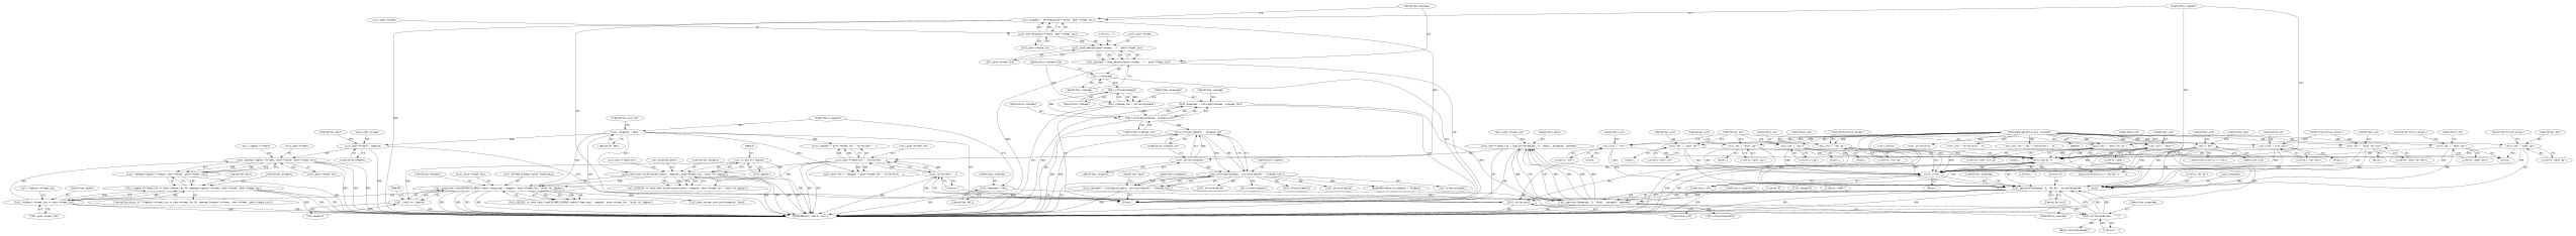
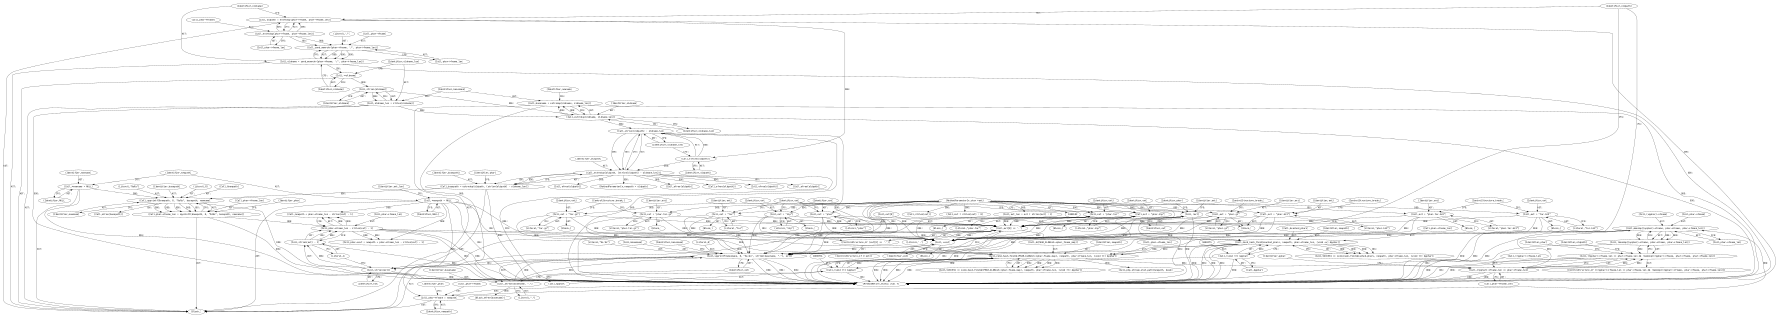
  digraph {
    fontname="JetBrains Mono"
    node [fontname="JetBrains Mono"]
    edge [fontname="JetBrains Mono"]
    n1 [label="(Call,memcmp((*pphar)->fname, phar->fname, phar->fname_len))"]
    n2 [label="(Call,!memcmp((*pphar)->fname, phar->fname, phar->fname_len))"]
    n3 [label="(Call,phar->fname_len)"]
    n4 [label="(MethodReturn,static zval *)"]
    n5 [label="(Call,(*pphar)->fname_len == phar->fname_len && !memcmp((*pphar)->fname, phar->fname, phar->fname_len))"]
    n6 [label="(Call,phar->fname = newpath)"]
    n7 [label="(Block,)"]
    n8 [label="(Identifier,newpath)"]
    n9 [label="(Call,*newpath = NULL)"]
    n10 [label="(Call,zend_hash_find(&(PHAR_GLOBALS->phar_fname_map), newpath, phar->fname_len, (void **) &pphar))"]
    n11 [label="(Call,zend_hash_find(&cached_phars, newpath, phar->fname_len, (void **) &pphar))"]
    n12 [label="(Call,newpath + phar->fname_len - strlen(ext) - 1)"]
    n13 [label="(Call,phar->ext = newpath + phar->fname_len - strlen(ext) - 1)"]
    n14 [label="(Identifier,NULL)"]
    n15 [label="(Call,(*pphar)->fname_len == phar->fname_len)"]
    n16 [label="(Call,(void **) &pphar)"]
    n17 [label="(Call,SUCCESS == zend_hash_find(&(PHAR_GLOBALS->phar_fname_map), newpath, phar->fname_len, (void **) &pphar))"]
    n18 [label="(Call,php_stream_stat_path(newpath, &ssb))"]
    n19 [label="(Call,(void **) &pphar)"]
    n20 [label="(Call,SUCCESS == zend_hash_find(&cached_phars, newpath, phar->fname_len, (void **) &pphar))"]
    n21 [label="(Call,phar->fname_len - strlen(ext) - 1)"]
    n22 [label="(Call,phar->fname_len)"]
    n23 [label="(ControlStructure,if ((*pphar)->fname_len == phar->fname_len && !memcmp((*pphar)->fname, phar->fname, phar->fname_len)))"]
    n24 [label="(Call,&pphar)"]
    n25 [label="(Call,&pphar)"]
    n26 [label="(Call,strlen(ext) - 1)"]
    n27 [label="(Literal,1)"]
    n28 [label="(Call,phar->fname_len = spprintf(&newpath, 0, \"%s%s\", basepath, newname))"]
    n29 [label="(Call,spprintf(&newpath, 0, \"%s%s\", basepath, newname))"]
    n30 [label="(Call,efree(basepath))"]
    n31 [label="(Identifier,newname)"]
    n32 [label="(Call,basepath = estrndup(oldpath, (strlen(oldpath) - oldname_len)))"]
    n33 [label="(Call,estrndup(oldpath, (strlen(oldpath) - oldname_len)))"]
    n34 [label="(Call,strlen(oldpath) - oldname_len)"]
    n35 [label="(Call,efree(oldpath))"]
    n36 [label="(Call,efree(oldpath))"]
    n37 [label="(Call,efree(oldpath))"]
    n38 [label="(Call,efree(oldpath))"]
    n39 [label="(MethodParameterIn,newpath = oldpath)"]
    n40 [label="(Call,efree(oldpath))"]
    n41 [label="(Identifier,oldname_len)"]
    n42 [label="(Call,strlen(oldpath))"]
    n43 [label="(Identifier,oldpath)"]
    n44 [label="(Call,oldpath = estrndup(phar->fname, phar->fname_len))"]
    n45 [label="(Call,estrndup(phar->fname, phar->fname_len))"]
    n46 [label="(Call,zend_memrchr(phar->fname, '/', phar->fname_len))"]
    n47 [label="(Call,phar->fname_len)"]
    n48 [label="(Call,oldname = zend_memrchr(phar->fname, '/', phar->fname_len))"]
    n49 [label="(Call,phar->fname_len)"]
    n50 [label="(Call,estrndup(oldname, oldname_len))"]
    n51 [label="(Call,basename = estrndup(oldname, oldname_len))"]
    n52 [label="(Identifier,oldname_len)"]
    n53 [label="(Call,strtok(basename, \".\"))"]
    n54 [label="(Call,strlen(oldname))"]
    n55 [label="(Call,oldname_len = strlen(oldname))"]
    n56 [label="(Identifier,oldname)"]
    n57 [label="(Call,++oldname)"]
    n58 [label="(Identifier,oldname)"]
    n59 [label="(Call,*newname = NULL)"]
    n60 [label="(Identifier,NULL)"]
    n61 [label="(Call,strlen(ext))"]
    n62 [label="(Identifier,ext)"]
    n63 [label="(Call,spprintf(&newname, 0, \"%s.%s\", strtok(basename, \".\"), ext))"]
    n64 [label="(Identifier,ext)"]
    n65 [label="(Block,efree(basename))"]
    n66 [label="(Literal,\".\")"]
    n67 [label="(Call,ext = \"phar.tar\")"]
    n68 [label="(Call,ext[0] == '.')"]
    n69 [label="(Call,++ext)"]
    n70 [label="(Block,)"]
    n71 [label="(Literal,\"phar.tar\")"]
    n72 [label="(Literal,'.')"]
    n73 [label="(ControlStructure,if (ext[0] == '.'))"]
    n74 [label="(Identifier,ext)"]
    n75 [label="(Block,)"]
-   n76 [label="(MethodParameterIn,char *cached)"]
+   n76 [label="(MethodParameterIn,char *ext)"]
    n77 [label="(Call,ext = \"tar.gz\")"]
    n78 [label="(Call,ext = \"phar.zip\")"]
    n79 [label="(Call,ext = \"tar.bz2\")"]
    n80 [label="(Call,ext = \"tar\")"]
    n81 [label="(Call,ext = \"zip\")"]
    n82 [label="(Call,ext = \"phar.tar.bz2\")"]
    n83 [label="(Call,ext = \"phar.gz\")"]
    n84 [label="(Call,ext = \"phar.tar.gz\")"]
    n85 [label="(Call,!ext)"]
    n86 [label="(Call,ext = \"phar\")"]
    n87 [label="(Call,ext = \"phar.bz2\")"]
    n88 [label="(Call,strlen(ext))"]
    n89 [label="(Call,ext ? strlen(ext) : 0)"]
    n90 [label="(Call,ext_len = ext ? strlen(ext) : 0)"]
    1000102
    n92 [label="(Literal,\"tar.gz\")"]
    n93 [label="(Block,)"]
    n94 [label="(Block,)"]
    n95 [label="(Literal,\"phar.zip\")"]
    n96 [label="(Block,)"]
    n97 [label="(Literal,\"tar.bz2\")"]
    n98 [label="(Block,)"]
    n99 [label="(Literal,\"tar\")"]
    n100 [label="(Literal,\"zip\")"]
    n101 [label="(Block,)"]
    n102 [label="(Block,)"]
    n103 [label="(Literal,\"phar.tar.bz2\")"]
    n104 [label="(Block,)"]
    n105 [label="(Literal,\"phar.gz\")"]
    n106 [label="(Literal,\"phar.tar.gz\")"]
    n107 [label="(Block,)"]
    n108 [label="(ControlStructure,if (!ext))"]
    n109 [label="(Identifier,ext)"]
    n110 [label="(Literal,\"phar\")"]
    n111 [label="(Literal,\"phar.bz2\")"]
    n112 [label="(Call,phar->fname_len)"]
    n113 [label="(Call,phar->fname)"]
    n114 [label="(Identifier,ext)"]
    n115 [label="(Identifier,ext)"]
    n116 [label="(Identifier,ext)"]
    n117 [label="(Identifier,ext)"]
    n118 [label="(Call,&cached_phars)"]
    n119 [label="(Literal,\"%s.%s\")"]
    n120 [label="(Call,phar->fname)"]
    n121 [label="(Identifier,pphar)"]
    n122 [label="(Identifier,newpath)"]
    n123 [label="(ControlStructure,break;)"]
    n124 [label="(ControlStructure,break;)"]
    n125 [label="(Identifier,ext)"]
    n126 [label="(Identifier,oldpath)"]
    n127 [label="(Call,phar->fname_len)"]
    n128 [label="(Call,(*pphar)->fname_len)"]
    n129 [label="(Identifier,basepath)"]
    n130 [label="(Call,&(PHAR_GLOBALS->phar_fname_map))"]
    n131 [label="(Identifier,oldname)"]
    n132 [label="(Call,(*pphar)->fname)"]
    n133 [label="(Literal,0)"]
    n134 [label="(Call,&newname)"]
    n135 [label="(Identifier,oldname_len)"]
    n136 [label="(Identifier,phar)"]
    n137 [label="(Identifier,newpath)"]
    n138 [label="(Identifier,phar)"]
    n139 [label="(Identifier,ext)"]
    n140 [label="(Identifier,phar)"]
    n141 [label="(Identifier,basename)"]
    n142 [label="(Call,&newpath)"]
    n143 [label="(Identifier,basename)"]
    n144 [label="(Identifier,ext)"]
    n145 [label="(Call,phar->fname_len)"]
    n146 [label="(Call,ext[0])"]
    n147 [label="(Identifier,newname)"]
    n148 [label="(Literal,\"%s%s\")"]
    n149 [label="(Call,phar->fname_len)"]
    n150 [label="(Identifier,ext)"]
    n151 [label="(Call,phar->fname)"]
    n152 [label="(Identifier,ext)"]
    n153 [label="(ControlStructure,break;)"]
    n154 [label="(Literal,'/')"]
    n155 [label="(Identifier,oldpath)"]
    n156 [label="(Identifier,ext)"]
    n157 [label="(Identifier,basename)"]
    n158 [label="(Identifier,ext)"]
    n159 [label="(Identifier,phar)"]
    n160 [label="(Identifier,oldpath)"]
    n161 [label="(Literal,0)"]
    n162 [label="(ControlStructure,break;)"]
    n163 [label="(Identifier,newname)"]
    n164 [label="(Identifier,ext)"]
    n165 [label="(Identifier,ext_len)"]
    n166 [label="(Identifier,ext)"]
    n167 [label="(Identifier,newpath)"]
    n168 [label="(Identifier,oldname)"]
    n169 [label="(Call,phar->fname)"]
    n170 [label="(Identifier,phar)"]
    n171 [label="(Identifier,basepath)"]
    1000375
    1000396
    n1 -> n2 [label="AST: "]
    n1 -> n2 [label="DDG: "]
    n1 -> n2 [label="DDG: "]
    n1 -> n2 [label="DDG: "]
    n1 -> n3 [label="CFG: "]
    n1 -> n4 [label="DDG: "]
    n1 -> n4 [label="DDG: "]
    n1 -> n4 [label="DDG: "]
    n2 -> n1 [label="CFG: "]
    n2 -> n4 [label="DDG: "]
    n2 -> n5 [label="AST: "]
    n2 -> n5 [label="DDG: "]
    n3 -> n1 [label="AST: "]
    n5 -> n2 [label="CFG: "]
    n5 -> n4 [label="DDG: "]
    n5 -> n4 [label="DDG: "]
    n5 -> n4 [label="DDG: "]
    n5 -> n15 [label="CFG: "]
    n5 -> n23 [label="AST: "]
    n6 -> n1 [label="DDG: "]
-   n6 -> n4 [label="DDG: "]
+   n4 -> n6 [label="DDG: "]
    n6 -> n7 [label="AST: "]
    n6 -> n8 [label="CFG: "]
    n8 -> n6 [label="AST: "]
    n9 -> n4 [label="DDG: "]
    n9 -> n6 [label="DDG: "]
    n9 -> n7 [label="AST: "]
    n9 -> n10 [label="DDG: "]
    n9 -> n11 [label="DDG: "]
    n9 -> n12 [label="DDG: "]
    n9 -> n13 [label="DDG: "]
    n9 -> n14 [label="CFG: "]
    n10 -> n4 [label="DDG: "]
    n10 -> n4 [label="DDG: "]
    n10 -> n4 [label="DDG: "]
    n10 -> n4 [label="DDG: "]
    n10 -> n15 [label="DDG: "]
    n10 -> n16 [label="CFG: "]
    n10 -> n17 [label="AST: "]
    n10 -> n17 [label="DDG: "]
    n10 -> n17 [label="DDG: "]
    n10 -> n17 [label="DDG: "]
    n10 -> n17 [label="DDG: "]
    n10 -> n18 [label="DDG: "]
    n11 -> n4 [label="DDG: "]
    n11 -> n4 [label="DDG: "]
    n11 -> n4 [label="DDG: "]
    n11 -> n4 [label="DDG: "]
    n11 -> n10 [label="DDG: "]
    n11 -> n10 [label="DDG: "]
    n11 -> n19 [label="CFG: "]
    n11 -> n20 [label="AST: "]
    n11 -> n20 [label="DDG: "]
    n11 -> n20 [label="DDG: "]
    n11 -> n20 [label="DDG: "]
    n11 -> n20 [label="DDG: "]
    n12 -> n21 [label="CFG: "]
    n14 -> n9 [label="AST: "]
    n15 -> n1 [label="DDG: "]
    n15 -> n4 [label="DDG: "]
    n15 -> n4 [label="DDG: "]
    n15 -> n5 [label="AST: "]
    n15 -> n5 [label="DDG: "]
    n15 -> n5 [label="DDG: "]
    n15 -> n22 [label="CFG: "]
    n16 -> n4 [label="DDG: "]
    n16 -> n10 [label="AST: "]
    n16 -> n10 [label="DDG: "]
    n16 -> n24 [label="CFG: "]
    n17 -> n10 [label="CFG: "]
    n19 -> n4 [label="DDG: "]
    n19 -> n11 [label="AST: "]
    n19 -> n11 [label="DDG: "]
    n19 -> n16 [label="DDG: "]
    n19 -> n25 [label="CFG: "]
    n20 -> n11 [label="CFG: "]
    n21 -> n4 [label="DDG: "]
    n21 -> n4 [label="DDG: "]
    n21 -> n10 [label="DDG: "]
    n21 -> n11 [label="DDG: "]
    n21 -> n12 [label="AST: "]
    n21 -> n12 [label="DDG: "]
    n21 -> n12 [label="DDG: "]
    n21 -> n13 [label="DDG: "]
    n21 -> n13 [label="DDG: "]
    n21 -> n26 [label="CFG: "]
    n22 -> n15 [label="AST: "]
    n24 -> n16 [label="AST: "]
    n25 -> n19 [label="AST: "]
    n26 -> n4 [label="DDG: "]
    n26 -> n21 [label="AST: "]
    n26 -> n21 [label="DDG: "]
    n26 -> n21 [label="DDG: "]
    n26 -> n27 [label="CFG: "]
    n27 -> n26 [label="AST: "]
    n27 -> n61 [label="CFG: "]
    n28 -> n4 [label="DDG: "]
    n28 -> n7 [label="AST: "]
    n28 -> n21 [label="DDG: "]
    n28 -> n29 [label="CFG: "]
    n29 -> n4 [label="DDG: "]
    n29 -> n28 [label="AST: "]
    n29 -> n28 [label="DDG: "]
    n29 -> n28 [label="DDG: "]
    n29 -> n28 [label="DDG: "]
    n29 -> n28 [label="DDG: "]
    n29 -> n28 [label="DDG: "]
    n29 -> n30 [label="DDG: "]
    n29 -> n31 [label="CFG: "]
    n31 -> n29 [label="AST: "]
    n32 -> n4 [label="DDG: "]
    n32 -> n7 [label="AST: "]
    n32 -> n29 [label="DDG: "]
    n32 -> n33 [label="CFG: "]
    n33 -> n4 [label="CFG: "]
    n33 -> n32 [label="AST: "]
    n33 -> n32 [label="DDG: "]
    n33 -> n32 [label="DDG: "]
    n33 -> n34 [label="CFG: "]
    n33 -> n35 [label="DDG: "]
    n33 -> n36 [label="DDG: "]
    n33 -> n37 [label="DDG: "]
    n33 -> n38 [label="DDG: "]
    n33 -> n39 [label="DDG: "]
    n33 -> n40 [label="DDG: "]
    n34 -> n4 [label="DDG: "]
    n34 -> n4 [label="DDG: "]
    n34 -> n33 [label="AST: "]
    n34 -> n33 [label="DDG: "]
    n34 -> n33 [label="DDG: "]
    n34 -> n41 [label="CFG: "]
    n41 -> n34 [label="AST: "]
    n41 -> n42 [label="CFG: "]
    n42 -> n33 [label="DDG: "]
    n42 -> n34 [label="AST: "]
    n42 -> n34 [label="DDG: "]
    n42 -> n43 [label="CFG: "]
    n43 -> n42 [label="AST: "]
    n44 -> n4 [label="DDG: "]
    n44 -> n7 [label="AST: "]
    n44 -> n42 [label="DDG: "]
    n44 -> n45 [label="CFG: "]
    n45 -> n44 [label="AST: "]
    n45 -> n44 [label="DDG: "]
    n45 -> n44 [label="DDG: "]
    n45 -> n46 [label="DDG: "]
    n45 -> n46 [label="DDG: "]
    n45 -> n47 [label="CFG: "]
    n46 -> n48 [label="AST: "]
    n46 -> n48 [label="DDG: "]
    n46 -> n48 [label="DDG: "]
    n46 -> n48 [label="DDG: "]
    n46 -> n49 [label="CFG: "]
    n47 -> n45 [label="AST: "]
    n48 -> n4 [label="DDG: "]
    n48 -> n7 [label="AST: "]
    n48 -> n46 [label="CFG: "]
    n48 -> n57 [label="DDG: "]
    n49 -> n46 [label="AST: "]
    n50 -> n4 [label="DDG: "]
    n50 -> n34 [label="DDG: "]
    n50 -> n51 [label="AST: "]
    n50 -> n51 [label="DDG: "]
    n50 -> n51 [label="DDG: "]
    n50 -> n52 [label="CFG: "]
    n51 -> n4 [label="DDG: "]
    n51 -> n7 [label="AST: "]
    n51 -> n50 [label="CFG: "]
    n51 -> n53 [label="DDG: "]
    n52 -> n50 [label="AST: "]
    n53 -> n63 [label="AST: "]
    n53 -> n63 [label="DDG: "]
    n53 -> n63 [label="DDG: "]
    n53 -> n65 [label="DDG: "]
    n53 -> n66 [label="CFG: "]
    n54 -> n50 [label="DDG: "]
    n54 -> n55 [label="AST: "]
    n54 -> n55 [label="DDG: "]
    n54 -> n56 [label="CFG: "]
    n55 -> n4 [label="DDG: "]
    n55 -> n7 [label="AST: "]
    n55 -> n50 [label="DDG: "]
    n55 -> n54 [label="CFG: "]
    n56 -> n54 [label="AST: "]
    n57 -> n7 [label="AST: "]
    n57 -> n54 [label="DDG: "]
    n57 -> n58 [label="CFG: "]
    n58 -> n48 [label="CFG: "]
    n58 -> n57 [label="AST: "]
    n59 -> n4 [label="DDG: "]
    n59 -> n7 [label="AST: "]
    n59 -> n29 [label="DDG: "]
    n59 -> n60 [label="CFG: "]
    n60 -> n59 [label="AST: "]
    n61 -> n4 [label="DDG: "]
    n61 -> n26 [label="AST: "]
    n61 -> n26 [label="DDG: "]
    n61 -> n62 [label="CFG: "]
    n62 -> n61 [label="AST: "]
    n63 -> n4 [label="DDG: "]
    n63 -> n4 [label="DDG: "]
    n63 -> n4 [label="DDG: "]
    n63 -> n7 [label="AST: "]
    n63 -> n61 [label="DDG: "]
    n63 -> n64 [label="CFG: "]
    n64 -> n53 [label="CFG: "]
    n64 -> n63 [label="AST: "]
    n66 -> n53 [label="AST: "]
    n67 -> n63 [label="DDG: "]
    n67 -> n68 [label="DDG: "]
    n67 -> n69 [label="DDG: "]
    n67 -> n70 [label="AST: "]
    n67 -> n71 [label="CFG: "]
    n68 -> n4 [label="DDG: "]
    n68 -> n4 [label="DDG: "]
    n68 -> n61 [label="DDG: "]
    n68 -> n63 [label="DDG: "]
    n68 -> n69 [label="DDG: "]
    n68 -> n72 [label="DDG: "]
    n68 -> n73 [label="AST: "]
    n69 -> n63 [label="DDG: "]
    n69 -> n74 [label="CFG: "]
    n69 -> n75 [label="AST: "]
    n71 -> n67 [label="AST: "]
    n72 -> n68 [label="AST: "]
    n74 -> n68 [label="CFG: "]
    n74 -> n69 [label="AST: "]
    n76 -> n4 [label="DDG: "]
    n76 -> n61 [label="DDG: "]
    n76 -> n63 [label="DDG: "]
    n76 -> n67 [label="DDG: "]
    n76 -> n69 [label="DDG: "]
    n76 -> n73 [label="DDG: "]
    n76 -> n77 [label="DDG: "]
    n76 -> n78 [label="DDG: "]
    n76 -> n79 [label="DDG: "]
    n76 -> n80 [label="DDG: "]
    n76 -> n81 [label="DDG: "]
    n76 -> n82 [label="DDG: "]
    n76 -> n83 [label="DDG: "]
    n76 -> n84 [label="DDG: "]
    n76 -> n85 [label="DDG: "]
    n76 -> n86 [label="DDG: "]
    n76 -> n87 [label="DDG: "]
    n76 -> n88 [label="DDG: "]
    n76 -> n89 [label="DDG: "]
    n76 -> n90 [label="DDG: "]
    n76 -> 1000102 [label="AST: "]
    n77 -> n63 [label="DDG: "]
    n77 -> n68 [label="DDG: "]
    n77 -> n69 [label="DDG: "]
    n77 -> n92 [label="CFG: "]
    n77 -> n93 [label="AST: "]
    n78 -> n63 [label="DDG: "]
    n78 -> n68 [label="DDG: "]
    n78 -> n69 [label="DDG: "]
    n78 -> n94 [label="AST: "]
    n78 -> n95 [label="CFG: "]
    n79 -> n63 [label="DDG: "]
    n79 -> n68 [label="DDG: "]
    n79 -> n69 [label="DDG: "]
    n79 -> n96 [label="AST: "]
    n79 -> n97 [label="CFG: "]
    n80 -> n63 [label="DDG: "]
    n80 -> n68 [label="DDG: "]
    n80 -> n69 [label="DDG: "]
    n80 -> n98 [label="AST: "]
    n80 -> n99 [label="CFG: "]
    n81 -> n63 [label="DDG: "]
    n81 -> n68 [label="DDG: "]
    n81 -> n69 [label="DDG: "]
    n81 -> n100 [label="CFG: "]
    n81 -> n101 [label="AST: "]
    n82 -> n63 [label="DDG: "]
    n82 -> n68 [label="DDG: "]
    n82 -> n69 [label="DDG: "]
    n82 -> n102 [label="AST: "]
    n82 -> n103 [label="CFG: "]
    n83 -> n63 [label="DDG: "]
    n83 -> n68 [label="DDG: "]
    n83 -> n69 [label="DDG: "]
    n83 -> n104 [label="AST: "]
    n83 -> n105 [label="CFG: "]
    n84 -> n63 [label="DDG: "]
    n84 -> n68 [label="DDG: "]
    n84 -> n69 [label="DDG: "]
    n84 -> n106 [label="CFG: "]
    n84 -> n107 [label="AST: "]
    n85 -> n4 [label="DDG: "]
    n85 -> n4 [label="DDG: "]
    n85 -> n63 [label="DDG: "]
    n85 -> n68 [label="DDG: "]
    n85 -> n69 [label="DDG: "]
-   n85 -> n108 [label="AST: "]
+   n73 -> n108 [label="AST: "]
    n85 -> n109 [label="CFG: "]
    n86 -> n63 [label="DDG: "]
    n86 -> n68 [label="DDG: "]
    n86 -> n69 [label="DDG: "]
    n86 -> n104 [label="AST: "]
    n86 -> n110 [label="CFG: "]
    n87 -> n63 [label="DDG: "]
    n87 -> n68 [label="DDG: "]
    n87 -> n69 [label="DDG: "]
    n87 -> n104 [label="AST: "]
    n87 -> n111 [label="CFG: "]
    n92 -> n77 [label="AST: "]
    n95 -> n78 [label="AST: "]
    n97 -> n79 [label="AST: "]
    n99 -> n80 [label="AST: "]
    n100 -> n81 [label="AST: "]
    n103 -> n82 [label="AST: "]
    n105 -> n83 [label="AST: "]
    n106 -> n84 [label="AST: "]
    n109 -> n85 [label="AST: "]
    n110 -> n86 [label="AST: "]
    n111 -> n87 [label="AST: "]
    n112 -> n21 [label="AST: "]
    n113 -> n1 [label="AST: "]
    n114 -> n82 [label="AST: "]
    n115 -> n86 [label="AST: "]
    n116 -> n85 [label="CFG: "]
    n117 -> n77 [label="AST: "]
    n118 -> n11 [label="AST: "]
    n119 -> n63 [label="AST: "]
    n120 -> n45 [label="AST: "]
    n121 -> n15 [label="CFG: "]
    n122 -> n11 [label="AST: "]
    n123 -> n79 [label="CFG: "]
    n123 -> n82 [label="CFG: "]
    n124 -> n77 [label="CFG: "]
    n124 -> n84 [label="CFG: "]
    n125 -> n80 [label="AST: "]
    n126 -> n44 [label="AST: "]
    n126 -> n68 [label="CFG: "]
    n126 -> n69 [label="CFG: "]
    n127 -> n10 [label="AST: "]
    n128 -> n15 [label="AST: "]
    n129 -> n29 [label="AST: "]
    n130 -> n10 [label="AST: "]
    n131 -> n44 [label="CFG: "]
    n131 -> n48 [label="AST: "]
    n132 -> n1 [label="AST: "]
    n133 -> n29 [label="AST: "]
    n134 -> n63 [label="AST: "]
    n135 -> n55 [label="AST: "]
    n135 -> n57 [label="CFG: "]
    n136 -> n6 [label="CFG: "]
    n137 -> n10 [label="AST: "]
    n138 -> n28 [label="CFG: "]
    n139 -> n81 [label="AST: "]
    n140 -> n85 [label="CFG: "]
    n141 -> n51 [label="AST: "]
    n141 -> n55 [label="CFG: "]
    n142 -> n29 [label="AST: "]
    n143 -> n53 [label="AST: "]
    n144 -> n83 [label="AST: "]
    n145 -> n11 [label="AST: "]
    n146 -> n68 [label="AST: "]
    n147 -> n59 [label="AST: "]
    n148 -> n29 [label="AST: "]
    n149 -> n28 [label="AST: "]
    n150 -> n84 [label="AST: "]
    n151 -> n6 [label="AST: "]
    n152 -> n67 [label="CFG: "]
    n152 -> n78 [label="CFG: "]
    n152 -> n80 [label="CFG: "]
    n152 -> n81 [label="CFG: "]
    n152 -> n86 [label="CFG: "]
    n153 -> n83 [label="CFG: "]
    n154 -> n46 [label="AST: "]
    n155 -> n33 [label="AST: "]
    n156 -> n79 [label="AST: "]
    n157 -> n63 [label="CFG: "]
    n158 -> n87 [label="AST: "]
    n159 -> n5 [label="CFG: "]
    n160 -> n5 [label="CFG: "]
    n161 -> n63 [label="AST: "]
    n162 -> n87 [label="CFG: "]
    n163 -> n51 [label="CFG: "]
    n164 -> n67 [label="AST: "]
    n165 -> n9 [label="CFG: "]
    n166 -> n78 [label="AST: "]
    n167 -> n9 [label="AST: "]
    n167 -> n59 [label="CFG: "]
    n168 -> n50 [label="AST: "]
    n169 -> n46 [label="AST: "]
    n170 -> n32 [label="CFG: "]
    n171 -> n32 [label="AST: "]
    1000375 -> n19 [label="AST: "]
    1000396 -> n16 [label="AST: "]
  }
